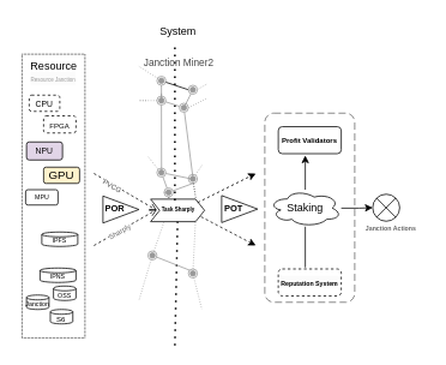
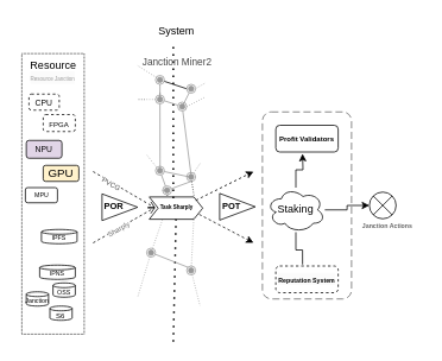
  <mxCell id="0" />
  <mxCell id="1" parent="0" />
  <mxCell id="2" value="" style="shape=step;perimeter=stepPerimeter;whiteSpace=wrap;html=1;fixedSize=1;size=10;" parent="1" vertex="1"><mxGeometry x="167" y="220.5" width="60" height="25" as="geometry" /></mxCell>
  <mxCell id="3" value="" style="endArrow=open;html=1;rounded=0;align=center;verticalAlign=bottom;dashed=1;endFill=0;labelBackgroundColor=none;spacingBottom=35;" parent="1" edge="1"><mxGeometry x="-0.01" relative="1" as="geometry"><mxPoint x="104" y="192" as="sourcePoint" /><mxPoint x="174" y="233" as="targetPoint" /><mxPoint as="offset" /></mxGeometry></mxCell>
  <mxCell id="4" value="&lt;font style=&quot;font-size: 8px;&quot;&gt;PVCG&lt;/font&gt;" style="edgeLabel;html=1;align=center;verticalAlign=middle;resizable=0;points=[];rotation=30;fontColor=#4D4D4D;" parent="3" vertex="1" connectable="0"><mxGeometry x="-0.398" relative="1" as="geometry"><mxPoint as="offset" /></mxGeometry></mxCell>
  <mxCell id="5" value="" style="endArrow=open;html=1;rounded=0;align=center;verticalAlign=top;dashed=1;endFill=0;labelBackgroundColor=none;spacingTop=35;" parent="1" edge="1"><mxGeometry x="-0.01" relative="1" as="geometry"><mxPoint x="104" y="272" as="sourcePoint" /><mxPoint x="174" y="232" as="targetPoint" /><mxPoint as="offset" /></mxGeometry></mxCell>
  <mxCell id="6" value="&lt;font style=&quot;font-size: 8px;&quot;&gt;Sharply&lt;/font&gt;" style="edgeLabel;html=1;align=center;verticalAlign=middle;resizable=0;points=[];rotation=-30;fontColor=#666666;" parent="5" vertex="1" connectable="0"><mxGeometry x="-0.211" relative="1" as="geometry"><mxPoint as="offset" /></mxGeometry></mxCell>
  <mxCell id="7" value="" style="rounded=0;whiteSpace=wrap;html=1;dashed=1;dashPattern=1 1;" parent="1" vertex="1"><mxGeometry x="24" y="59.5" width="70" height="315" as="geometry" /></mxCell>
  <mxCell id="8" value="Resource&lt;div&gt;&lt;br/&gt;&lt;/div&gt;" style="text;html=1;align=center;verticalAlign=middle;resizable=0;points=[];autosize=1;strokeColor=none;fillColor=none;" parent="1" vertex="1"><mxGeometry x="34" y="59.5" width="50" height="40" as="geometry" /></mxCell>
  <mxCell id="9" value="&lt;span style=&quot;font-family: Helvetica; font-style: normal; font-variant-ligatures: normal; font-variant-caps: normal; font-weight: 400; letter-spacing: normal; orphans: 2; text-indent: 0px; text-transform: none; widows: 2; word-spacing: 0px; -webkit-text-stroke-width: 0px; white-space: normal; background-color: rgb(251, 251, 251); text-decoration-thickness: initial; text-decoration-style: initial; text-decoration-color: initial; float: none; display: inline !important;&quot;&gt;&lt;font color=&quot;#999999&quot; style=&quot;font-size: 6px;&quot;&gt;Resource Janction&lt;/font&gt;&lt;/span&gt;" style="text;whiteSpace=wrap;html=1;align=center;" parent="1" vertex="1"><mxGeometry x="24" y="73" width="70" height="30" as="geometry" /></mxCell>
  <mxCell id="10" value="&lt;font style=&quot;font-size: 9px;&quot;&gt;CPU&lt;/font&gt;" style="rounded=1;whiteSpace=wrap;html=1;dashed=1;" parent="1" vertex="1"><mxGeometry x="32" y="105" width="34" height="18" as="geometry" /></mxCell>
  <mxCell id="11" value="&lt;font style=&quot;font-size: 8px;&quot;&gt;FPGA&lt;/font&gt;" style="rounded=1;whiteSpace=wrap;html=1;dashed=1;" parent="1" vertex="1"><mxGeometry x="48" y="128" width="36" height="19" as="geometry" /></mxCell>
  <mxCell id="12" value="&lt;font style=&quot;font-size: 9px;&quot;&gt;NPU&lt;/font&gt;" style="rounded=1;whiteSpace=wrap;html=1;fillColor=#e1d5e7;" parent="1" vertex="1"><mxGeometry x="29" y="157" width="40" height="20" as="geometry" /></mxCell>
  <mxCell id="13" value="" style="rounded=1;whiteSpace=wrap;html=1;align=center;" parent="1" vertex="1"><mxGeometry x="28" y="210" width="36" height="17" as="geometry" /></mxCell>
  <mxCell id="14" value="&lt;font style=&quot;font-size: 13px;&quot;&gt;GPU&lt;/font&gt;" style="rounded=1;whiteSpace=wrap;html=1;fillColor=#fff2cc;" parent="1" vertex="1"><mxGeometry x="48" y="185" width="40" height="18" as="geometry" /></mxCell>
  <mxCell id="15" value="&lt;span style=&quot;font-size: 7px; text-wrap-mode: wrap;&quot;&gt;MPU&lt;/span&gt;" style="text;html=1;align=center;verticalAlign=middle;resizable=0;points=[];autosize=1;strokeColor=none;fillColor=none;" parent="1" vertex="1"><mxGeometry x="26" y="202" width="40" height="30" as="geometry" /></mxCell>
  <mxCell id="16" value="&lt;font style=&quot;font-size: 7px;&quot;&gt;IPFS&lt;/font&gt;" style="strokeWidth=1;html=1;shape=mxgraph.flowchart.database;whiteSpace=wrap;" parent="1" vertex="1"><mxGeometry x="46" y="257" width="40" height="16" as="geometry" /></mxCell>
  <mxCell id="17" value="" style="strokeWidth=1;html=1;shape=mxgraph.flowchart.database;whiteSpace=wrap;" parent="1" vertex="1"><mxGeometry x="29" y="327" width="25" height="16" as="geometry" /></mxCell>
  <mxCell id="18" value="&lt;font style=&quot;font-size: 7px;&quot;&gt;IPNS&lt;/font&gt;" style="strokeWidth=1;html=1;shape=mxgraph.flowchart.database;whiteSpace=wrap;" parent="1" vertex="1"><mxGeometry x="44" y="297" width="40" height="16" as="geometry" /></mxCell>
  <mxCell id="19" value="&lt;div style=&quot;text-align: start;&quot;&gt;&lt;span style=&quot;background-color: initial; font-size: 0px; text-wrap-mode: nowrap;&quot;&gt;&lt;font face=&quot;monospace&quot; color=&quot;rgba(0, 0, 0, 0)&quot;&gt;O&lt;/font&gt;&lt;/span&gt;&lt;/div&gt;" style="strokeWidth=1;html=1;shape=mxgraph.flowchart.database;whiteSpace=wrap;" parent="1" vertex="1"><mxGeometry x="59" y="317" width="25" height="16" as="geometry" /></mxCell>
  <mxCell id="20" value="" style="strokeWidth=1;html=1;shape=mxgraph.flowchart.database;whiteSpace=wrap;" parent="1" vertex="1"><mxGeometry x="55.5" y="343" width="25" height="16" as="geometry" /></mxCell>
  <mxCell id="21" value="" style="endArrow=none;dashed=1;html=1;dashPattern=1 3;strokeWidth=2;rounded=0;" parent="1" edge="1"><mxGeometry width="50" height="50" relative="1" as="geometry"><mxPoint x="194" y="222" as="sourcePoint" /><mxPoint x="194" y="51" as="targetPoint" /></mxGeometry></mxCell>
  <mxCell id="22" value="&lt;font color=&quot;#474747&quot; style=&quot;font-size: 11px;&quot;&gt;Janction Miner2&lt;/font&gt;" style="text;html=1;align=center;verticalAlign=middle;resizable=0;points=[];autosize=1;strokeColor=none;fillColor=none;" parent="1" vertex="1"><mxGeometry x="148" y="54" width="100" height="30" as="geometry" /></mxCell>
  <mxCell id="23" style="edgeStyle=orthogonalEdgeStyle;rounded=0;orthogonalLoop=1;jettySize=auto;html=1;endArrow=none;endFill=0;strokeColor=#999999;" parent="1" source="26" edge="1"><mxGeometry relative="1" as="geometry"><mxPoint x="179" y="103" as="targetPoint" /></mxGeometry></mxCell>
  <mxCell id="24" style="rounded=0;orthogonalLoop=1;jettySize=auto;html=1;entryX=0;entryY=0.5;entryDx=0;entryDy=0;endArrow=none;endFill=0;" parent="1" source="26" target="28" edge="1"><mxGeometry relative="1" as="geometry" /></mxCell>
  <mxCell id="25" style="rounded=0;orthogonalLoop=1;jettySize=auto;html=1;endArrow=none;endFill=0;dashed=1;dashPattern=1 2;strokeColor=#999999;" parent="1" source="26" edge="1"><mxGeometry relative="1" as="geometry"><mxPoint x="154" y="73" as="targetPoint" /></mxGeometry></mxCell>
  <mxCell id="26" value="" style="ellipse;html=1;shape=endState;fillColor=strokeColor;strokeColor=#999999;" parent="1" vertex="1"><mxGeometry x="174" y="84" width="10" height="10" as="geometry" /></mxCell>
  <mxCell id="27" value="" style="ellipse;html=1;shape=endState;fillColor=strokeColor;strokeColor=#999999;" parent="1" vertex="1"><mxGeometry x="199" y="114" width="10" height="10" as="geometry" /></mxCell>
  <mxCell id="28" value="" style="ellipse;html=1;shape=endState;fillColor=strokeColor;strokeColor=#999999;" parent="1" vertex="1"><mxGeometry x="209" y="94" width="10" height="10" as="geometry" /></mxCell>
  <mxCell id="29" style="edgeStyle=orthogonalEdgeStyle;rounded=0;orthogonalLoop=1;jettySize=auto;html=1;endArrow=none;endFill=0;dashed=1;dashPattern=1 2;strokeColor=#999999;" parent="1" source="30" edge="1"><mxGeometry relative="1" as="geometry"><mxPoint x="164" y="111" as="targetPoint" /></mxGeometry></mxCell>
  <mxCell id="30" value="" style="ellipse;html=1;shape=endState;fillColor=strokeColor;strokeColor=#999999;" parent="1" vertex="1"><mxGeometry x="174" y="106" width="10" height="10" as="geometry" /></mxCell>
  <mxCell id="31" value="" style="endArrow=none;dashed=1;html=1;dashPattern=1 3;strokeWidth=2;rounded=0;entryX=0.5;entryY=1;entryDx=0;entryDy=0;" parent="1" target="2" edge="1"><mxGeometry width="50" height="50" relative="1" as="geometry"><mxPoint x="194" y="383" as="sourcePoint" /><mxPoint x="194" y="252" as="targetPoint" /></mxGeometry></mxCell>
  <mxCell id="32" style="rounded=0;orthogonalLoop=1;jettySize=auto;html=1;exitX=0;exitY=0;exitDx=0;exitDy=0;endArrow=none;endFill=0;dashed=1;dashPattern=1 2;strokeColor=#999999;" parent="1" source="33" edge="1"><mxGeometry relative="1" as="geometry"><mxPoint x="164" y="173" as="targetPoint" /></mxGeometry></mxCell>
  <mxCell id="33" value="" style="ellipse;html=1;shape=endState;fillColor=strokeColor;strokeColor=#999999;" parent="1" vertex="1"><mxGeometry x="174" y="186" width="10" height="10" as="geometry" /></mxCell>
  <mxCell id="34" style="rounded=0;orthogonalLoop=1;jettySize=auto;html=1;endArrow=none;endFill=0;dashed=1;dashPattern=1 2;strokeColor=#999999;" parent="1" source="35" edge="1"><mxGeometry relative="1" as="geometry"><mxPoint x="224" y="183" as="targetPoint" /></mxGeometry></mxCell>
  <mxCell id="35" value="" style="ellipse;html=1;shape=endState;fillColor=strokeColor;strokeColor=#999999;" parent="1" vertex="1"><mxGeometry x="209" y="193" width="10" height="10" as="geometry" /></mxCell>
  <mxCell id="36" style="rounded=0;orthogonalLoop=1;jettySize=auto;html=1;entryX=0.004;entryY=0.343;entryDx=0;entryDy=0;entryPerimeter=0;endArrow=none;endFill=0;strokeColor=#999999;" parent="1" source="30" target="27" edge="1"><mxGeometry relative="1" as="geometry" /></mxCell>
  <mxCell id="37" style="rounded=0;orthogonalLoop=1;jettySize=auto;html=1;entryX=0.504;entryY=0.486;entryDx=0;entryDy=0;entryPerimeter=0;endArrow=none;endFill=0;strokeColor=#999999;" parent="1" source="28" target="27" edge="1"><mxGeometry relative="1" as="geometry" /></mxCell>
  <mxCell id="38" style="rounded=0;orthogonalLoop=1;jettySize=auto;html=1;entryX=0.515;entryY=0.42;entryDx=0;entryDy=0;entryPerimeter=0;endArrow=none;endFill=0;strokeColor=#999999;" parent="1" source="30" target="33" edge="1"><mxGeometry relative="1" as="geometry" /></mxCell>
  <mxCell id="39" style="rounded=0;orthogonalLoop=1;jettySize=auto;html=1;entryX=0.45;entryY=0.524;entryDx=0;entryDy=0;entryPerimeter=0;endArrow=none;endFill=0;strokeColor=#999999;" parent="1" source="33" target="35" edge="1"><mxGeometry relative="1" as="geometry" /></mxCell>
  <mxCell id="40" style="rounded=0;orthogonalLoop=1;jettySize=auto;html=1;entryX=0.537;entryY=0.589;entryDx=0;entryDy=0;entryPerimeter=0;endArrow=none;endFill=0;strokeColor=#999999;" parent="1" source="27" target="35" edge="1"><mxGeometry relative="1" as="geometry" /></mxCell>
  <mxCell id="41" style="rounded=0;orthogonalLoop=1;jettySize=auto;html=1;endArrow=none;endFill=0;strokeColor=#999999;" parent="1" source="56" edge="1"><mxGeometry relative="1" as="geometry"><mxPoint x="184" y="213" as="targetPoint" /></mxGeometry></mxCell>
  <mxCell id="42" style="rounded=0;orthogonalLoop=1;jettySize=auto;html=1;endArrow=none;endFill=0;dashed=1;dashPattern=1 2;strokeColor=#999999;" parent="1" source="45" edge="1"><mxGeometry relative="1" as="geometry"><mxPoint x="154" y="333" as="targetPoint" /></mxGeometry></mxCell>
  <mxCell id="43" style="rounded=0;orthogonalLoop=1;jettySize=auto;html=1;entryX=0;entryY=0;entryDx=0;entryDy=0;endArrow=none;endFill=0;strokeColor=#999999;" parent="1" source="45" target="48" edge="1"><mxGeometry relative="1" as="geometry" /></mxCell>
  <mxCell id="44" style="rounded=0;orthogonalLoop=1;jettySize=auto;html=1;entryX=0.25;entryY=1;entryDx=0;entryDy=0;endArrow=none;endFill=0;dashed=1;dashPattern=1 2;strokeColor=#999999;" parent="1" source="45" target="2" edge="1"><mxGeometry relative="1" as="geometry" /></mxCell>
  <mxCell id="45" value="" style="ellipse;html=1;shape=endState;fillColor=strokeColor;strokeColor=#999999;" parent="1" vertex="1"><mxGeometry x="164" y="278" width="10" height="10" as="geometry" /></mxCell>
  <mxCell id="46" style="rounded=0;orthogonalLoop=1;jettySize=auto;html=1;endArrow=none;endFill=0;dashed=1;dashPattern=1 2;strokeColor=#999999;" parent="1" source="48" edge="1"><mxGeometry relative="1" as="geometry"><mxPoint x="224" y="343" as="targetPoint" /></mxGeometry></mxCell>
  <mxCell id="47" style="rounded=0;orthogonalLoop=1;jettySize=auto;html=1;entryX=0.834;entryY=0.888;entryDx=0;entryDy=0;endArrow=none;endFill=0;dashed=1;dashPattern=1 2;strokeColor=#999999;entryPerimeter=0;" parent="1" source="48" target="2" edge="1"><mxGeometry relative="1" as="geometry" /></mxCell>
  <mxCell id="48" value="" style="ellipse;html=1;shape=endState;fillColor=strokeColor;strokeColor=#999999;" parent="1" vertex="1"><mxGeometry x="209" y="298" width="10" height="10" as="geometry" /></mxCell>
  <mxCell id="49" style="rounded=0;orthogonalLoop=1;jettySize=auto;html=1;endArrow=none;endFill=0;dashed=1;dashPattern=1 2;strokeColor=#999999;" parent="1" edge="1"><mxGeometry relative="1" as="geometry"><mxPoint x="219" y="98.79" as="targetPoint" /><mxPoint x="229" y="93" as="sourcePoint" /></mxGeometry></mxCell>
  <mxCell id="50" style="rounded=0;orthogonalLoop=1;jettySize=auto;html=1;endArrow=none;endFill=0;dashed=1;dashPattern=1 2;exitX=1;exitY=0.5;exitDx=0;exitDy=0;strokeColor=#999999;" parent="1" source="27" edge="1"><mxGeometry relative="1" as="geometry"><mxPoint x="229" y="108.79" as="targetPoint" /><mxPoint x="239" y="103" as="sourcePoint" /></mxGeometry></mxCell>
  <mxCell id="51" value="System" style="text;html=1;align=center;verticalAlign=middle;resizable=0;points=[];autosize=1;strokeColor=none;fillColor=none;" parent="1" vertex="1"><mxGeometry x="157" y="20" width="80" height="30" as="geometry" /></mxCell>
  <mxCell id="52" value="" style="triangle;whiteSpace=wrap;html=1;" parent="1" vertex="1"><mxGeometry x="114" y="217" width="40" height="30" as="geometry" /></mxCell>
  <mxCell id="53" value="&lt;span style=&quot;font-size: 10px; text-wrap-mode: wrap;&quot;&gt;&lt;b&gt;POR&lt;/b&gt;&lt;/span&gt;" style="text;html=1;align=center;verticalAlign=middle;resizable=0;points=[];autosize=1;strokeColor=none;fillColor=none;" parent="1" vertex="1"><mxGeometry x="102" y="216" width="50" height="30" as="geometry" /></mxCell>
  <mxCell id="54" value="" style="rounded=0;orthogonalLoop=1;jettySize=auto;html=1;endArrow=none;endFill=0;strokeColor=#999999;" parent="1" source="33" target="56" edge="1"><mxGeometry relative="1" as="geometry"><mxPoint x="180" y="196" as="sourcePoint" /><mxPoint x="184" y="213" as="targetPoint" /></mxGeometry></mxCell>
  <mxCell id="55" style="rounded=0;orthogonalLoop=1;jettySize=auto;html=1;entryX=0.5;entryY=1;entryDx=0;entryDy=0;endArrow=none;endFill=0;strokeColor=#999999;" parent="1" source="56" target="35" edge="1"><mxGeometry relative="1" as="geometry" /></mxCell>
  <mxCell id="56" value="" style="ellipse;html=1;shape=endState;fillColor=strokeColor;strokeColor=#999999;" parent="1" vertex="1"><mxGeometry x="182" y="208" width="10" height="10" as="geometry" /></mxCell>
  <mxCell id="57" style="rounded=0;orthogonalLoop=1;jettySize=auto;html=1;entryX=0.344;entryY=-0.042;entryDx=0;entryDy=0;entryPerimeter=0;endArrow=none;endFill=0;dashed=1;dashPattern=1 2;" parent="1" source="56" target="2" edge="1"><mxGeometry relative="1" as="geometry" /></mxCell>
  <mxCell id="58" style="rounded=0;orthogonalLoop=1;jettySize=auto;html=1;entryX=0.841;entryY=0.02;entryDx=0;entryDy=0;entryPerimeter=0;endArrow=none;endFill=0;dashed=1;dashPattern=1 2;" parent="1" source="35" target="2" edge="1"><mxGeometry relative="1" as="geometry" /></mxCell>
  <mxCell id="59" style="rounded=0;orthogonalLoop=1;jettySize=auto;html=1;dashed=1;exitX=0.871;exitY=0.151;exitDx=0;exitDy=0;exitPerimeter=0;" parent="1" source="2" edge="1"><mxGeometry relative="1" as="geometry"><mxPoint x="284" y="192" as="targetPoint" /></mxGeometry></mxCell>
  <mxCell id="60" value="&lt;span style=&quot;color: rgb(0, 0, 0); font-family: Helvetica; font-style: normal; font-variant-ligatures: normal; font-variant-caps: normal; letter-spacing: normal; orphans: 2; text-indent: 0px; text-transform: none; widows: 2; word-spacing: 0px; -webkit-text-stroke-width: 0px; white-space: normal; background-color: rgb(251, 251, 251); text-decoration-thickness: initial; text-decoration-style: initial; text-decoration-color: initial; float: none; display: inline !important; font-size: 6px;&quot;&gt;&lt;b&gt;Task Sharply&lt;/b&gt;&lt;/span&gt;" style="text;whiteSpace=wrap;html=1;align=center;" parent="1" vertex="1"><mxGeometry x="173" y="217" width="50" height="20" as="geometry" /></mxCell>
  <mxCell id="61" style="rounded=0;orthogonalLoop=1;jettySize=auto;html=1;dashed=1;exitX=0.871;exitY=0.151;exitDx=0;exitDy=0;exitPerimeter=0;" parent="1" edge="1"><mxGeometry relative="1" as="geometry"><mxPoint x="284" y="272" as="targetPoint" /><mxPoint x="223" y="240" as="sourcePoint" /></mxGeometry></mxCell>
  <mxCell id="62" value="" style="triangle;whiteSpace=wrap;html=1;" parent="1" vertex="1"><mxGeometry x="246" y="216.5" width="40" height="30" as="geometry" /></mxCell>
  <mxCell id="63" value="&lt;span style=&quot;font-size: 10px; text-wrap-mode: wrap;&quot;&gt;&lt;b&gt;POT&lt;/b&gt;&lt;/span&gt;" style="text;html=1;align=center;verticalAlign=middle;resizable=0;points=[];autosize=1;strokeColor=none;fillColor=none;" parent="1" vertex="1"><mxGeometry x="239" y="215.5" width="40" height="30" as="geometry" /></mxCell>
  <mxCell id="64" value="" style="rounded=1;fontSize=11;whiteSpace=wrap;html=1;dashed=1;arcSize=20;fillColor=none;strokeColor=#666666;fontColor=#333333;labelBackgroundColor=none;align=left;verticalAlign=bottom;labelBorderColor=none;spacingTop=0;spacing=10;dashPattern=8 4;metaEdit=1;rotatable=0;perimeter=rectanglePerimeter;noLabel=0;labelPadding=0;allowArrows=0;connectable=0;expand=0;recursiveResize=0;editable=1;pointerEvents=0;absoluteArcSize=1;points=[[0.25,0,0],[0.5,0,0],[0.75,0,0],[1,0.25,0],[1,0.5,0],[1,0.75,0],[0.75,1,0],[0.5,1,0],[0.25,1,0],[0,0.75,0],[0,0.5,0],[0,0.25,0]];" parent="1" vertex="1"><mxGeometry x="294" y="125" width="100" height="210" as="geometry" /></mxCell>
  <mxCell id="65" value="&lt;span style=&quot;color: rgb(0, 0, 0); font-family: Helvetica; font-style: normal; font-variant-ligatures: normal; font-variant-caps: normal; letter-spacing: normal; orphans: 2; text-align: center; text-indent: 0px; text-transform: none; widows: 2; word-spacing: 0px; -webkit-text-stroke-width: 0px; white-space: nowrap; background-color: rgb(251, 251, 251); text-decoration-thickness: initial; text-decoration-style: initial; text-decoration-color: initial; float: none; display: inline !important;&quot;&gt;&lt;font style=&quot;font-size: 7px;&quot;&gt;&lt;b&gt;Reputation System&lt;/b&gt;&lt;/font&gt;&lt;/span&gt;" style="rounded=1;whiteSpace=wrap;html=1;dashed=1;" parent="1" vertex="1"><mxGeometry x="309" y="298" width="70" height="30" as="geometry" /></mxCell>
  <mxCell id="66" value="&lt;span style=&quot;text-wrap-mode: nowrap;&quot;&gt;&lt;font style=&quot;font-size: 8px;&quot;&gt;&lt;b&gt;Profit Validators&lt;/b&gt;&lt;/font&gt;&lt;/span&gt;" style="rounded=1;whiteSpace=wrap;html=1;" parent="1" vertex="1"><mxGeometry x="309" y="140" width="70" height="30" as="geometry" /></mxCell>
  <mxCell id="67" style="edgeStyle=orthogonalEdgeStyle;rounded=0;orthogonalLoop=1;jettySize=auto;html=1;" parent="1" source="69" edge="1"><mxGeometry relative="1" as="geometry"><mxPoint x="339" y="172" as="targetPoint" /></mxGeometry></mxCell>
  <mxCell id="68" style="edgeStyle=orthogonalEdgeStyle;rounded=0;orthogonalLoop=1;jettySize=auto;html=1;" parent="1" source="69" target="71" edge="1"><mxGeometry relative="1" as="geometry" /></mxCell>
- <mxCell id="69" value="Staking" style="ellipse;shape=cloud;whiteSpace=wrap;html=1;" parent="1" vertex="1"><mxGeometry x="299" y="210" width="80" height="41" as="geometry" /></mxCell>
+ <mxCell id="69" value="Staking" style="ellipse;shape=cloud;whiteSpace=wrap;html=1;" parent="1" vertex="1"><mxGeometry x="299" y="210" width="65" height="50" as="geometry" /></mxCell>
  <mxCell id="70" style="edgeStyle=orthogonalEdgeStyle;rounded=0;orthogonalLoop=1;jettySize=auto;html=1;entryX=0.429;entryY=-0.056;entryDx=0;entryDy=0;entryPerimeter=0;endArrow=none;" parent="1" source="69" target="65" edge="1"><mxGeometry relative="1" as="geometry" /></mxCell>
  <mxCell id="71" value="" style="shape=sumEllipse;perimeter=ellipsePerimeter;html=1;backgroundOutline=1;" parent="1" vertex="1"><mxGeometry x="414" y="215" width="30" height="30" as="geometry" /></mxCell>
  <mxCell id="72" value="&lt;font color=&quot;#666666&quot; style=&quot;font-size: 7px;&quot;&gt;&lt;b style=&quot;&quot;&gt;Janction Actions&lt;/b&gt;&lt;/font&gt;" style="text;html=1;align=center;verticalAlign=middle;resizable=0;points=[];autosize=1;strokeColor=none;fillColor=none;" parent="1" vertex="1"><mxGeometry x="394" y="237" width="80" height="30" as="geometry" /></mxCell>
  <mxCell id="73" value="&lt;font style=&quot;font-size: 7px;&quot;&gt;OSS&lt;/font&gt;" style="text;html=1;align=center;verticalAlign=middle;resizable=0;points=[];autosize=1;strokeColor=none;fillColor=none;" parent="1" vertex="1"><mxGeometry x="50.5" y="311" width="40" height="30" as="geometry" /></mxCell>
  <mxCell id="74" value="&lt;span style=&quot;font-size: 8px;&quot;&gt;S6&lt;/span&gt;" style="text;html=1;align=center;verticalAlign=middle;resizable=0;points=[];autosize=1;strokeColor=none;fillColor=none;" parent="1" vertex="1"><mxGeometry x="52" y="338" width="30" height="30" as="geometry" /></mxCell>
  <mxCell id="75" value="&lt;span style=&quot;text-wrap-mode: wrap;&quot;&gt;&lt;font style=&quot;font-size: 7px;&quot;&gt;Janction&lt;/font&gt;&lt;/span&gt;" style="text;html=1;align=center;verticalAlign=middle;resizable=0;points=[];autosize=1;strokeColor=none;fillColor=none;" parent="1" vertex="1"><mxGeometry x="20.5" y="321" width="40" height="30" as="geometry" /></mxCell>
